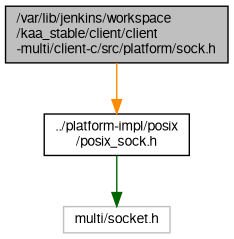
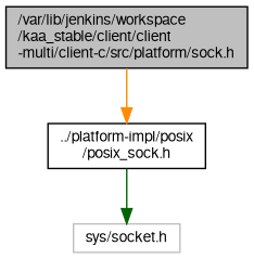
  digraph {
    node [color=black fontname=FreeSans fontsize=10 shape=record]
    edge [fontname=FreeSans fontsize=10 labelfontname=FreeSans labelfontsize=10 style=solid]
    n1 [fillcolor=grey75 fontcolor=black height=0.2 label="/var/lib/jenkins/workspace\l/kaa_stable/client/client\l-multi/client-c/src/platform/sock.h" style=filled width=0.4]
    n2 [height=0.2 label="../platform-impl/posix\l/posix_sock.h" width=0.4]
-   n3 [color=grey75 height=0.2 label="multi/socket.h" width=0.4]
+   n3 [color=grey75 height=0.2 label="sys/socket.h" width=0.4]
    n1 -> n2 [color=darkorange]
    n2 -> n3 [color=darkgreen]
  }
